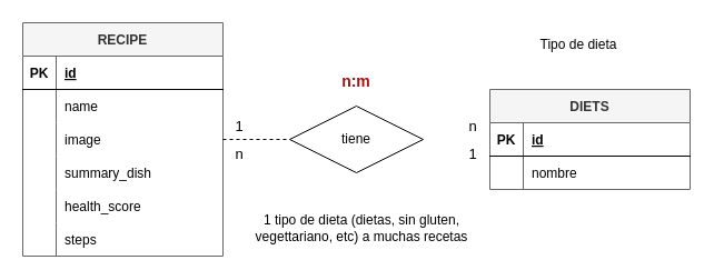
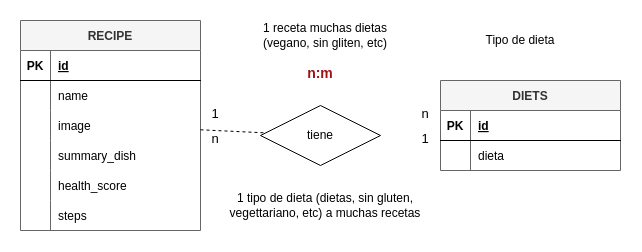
  <mxCell id="0" />
  <mxCell id="1" parent="0" />
  <mxCell id="2" value="RECIPE" style="shape=table;startSize=30;container=1;collapsible=1;childLayout=tableLayout;fixedRows=1;rowLines=0;fontStyle=1;align=center;resizeLast=1;fillColor=#f5f5f5;strokeColor=#666666;fontColor=#333333;" parent="1" vertex="1"><mxGeometry x="20" y="20" width="180" height="210" as="geometry" /></mxCell>
  <mxCell id="3" value="" style="shape=tableRow;horizontal=0;startSize=0;swimlaneHead=0;swimlaneBody=0;fillColor=none;collapsible=0;dropTarget=0;points=[[0,0.5],[1,0.5]];portConstraint=eastwest;top=0;left=0;right=0;bottom=1;" parent="2" vertex="1"><mxGeometry y="30" width="180" height="30" as="geometry" /></mxCell>
  <mxCell id="4" value="PK" style="shape=partialRectangle;connectable=0;fillColor=none;top=0;left=0;bottom=0;right=0;fontStyle=1;overflow=hidden;" parent="3" vertex="1"><mxGeometry width="30" height="30" as="geometry"><mxRectangle width="30" height="30" as="alternateBounds" /></mxGeometry></mxCell>
  <mxCell id="5" value="id" style="shape=partialRectangle;connectable=0;fillColor=none;top=0;left=0;bottom=0;right=0;align=left;spacingLeft=6;fontStyle=5;overflow=hidden;" parent="3" vertex="1"><mxGeometry x="30" width="150" height="30" as="geometry"><mxRectangle width="150" height="30" as="alternateBounds" /></mxGeometry></mxCell>
  <mxCell id="6" value="" style="shape=tableRow;horizontal=0;startSize=0;swimlaneHead=0;swimlaneBody=0;fillColor=none;collapsible=0;dropTarget=0;points=[[0,0.5],[1,0.5]];portConstraint=eastwest;top=0;left=0;right=0;bottom=0;" parent="2" vertex="1"><mxGeometry y="60" width="180" height="30" as="geometry" /></mxCell>
  <mxCell id="7" value="" style="shape=partialRectangle;connectable=0;fillColor=none;top=0;left=0;bottom=0;right=0;editable=1;overflow=hidden;" parent="6" vertex="1"><mxGeometry width="30" height="30" as="geometry"><mxRectangle width="30" height="30" as="alternateBounds" /></mxGeometry></mxCell>
  <mxCell id="8" value="name" style="shape=partialRectangle;connectable=0;fillColor=none;top=0;left=0;bottom=0;right=0;align=left;spacingLeft=6;overflow=hidden;" parent="6" vertex="1"><mxGeometry x="30" width="150" height="30" as="geometry"><mxRectangle width="150" height="30" as="alternateBounds" /></mxGeometry></mxCell>
  <mxCell id="9" value="" style="shape=tableRow;horizontal=0;startSize=0;swimlaneHead=0;swimlaneBody=0;fillColor=none;collapsible=0;dropTarget=0;points=[[0,0.5],[1,0.5]];portConstraint=eastwest;top=0;left=0;right=0;bottom=0;" parent="2" vertex="1"><mxGeometry y="90" width="180" height="30" as="geometry" /></mxCell>
  <mxCell id="10" value="" style="shape=partialRectangle;connectable=0;fillColor=none;top=0;left=0;bottom=0;right=0;editable=1;overflow=hidden;" parent="9" vertex="1"><mxGeometry width="30" height="30" as="geometry"><mxRectangle width="30" height="30" as="alternateBounds" /></mxGeometry></mxCell>
  <mxCell id="11" value="image" style="shape=partialRectangle;connectable=0;fillColor=none;top=0;left=0;bottom=0;right=0;align=left;spacingLeft=6;overflow=hidden;" parent="9" vertex="1"><mxGeometry x="30" width="150" height="30" as="geometry"><mxRectangle width="150" height="30" as="alternateBounds" /></mxGeometry></mxCell>
  <mxCell id="12" value="" style="shape=tableRow;horizontal=0;startSize=0;swimlaneHead=0;swimlaneBody=0;fillColor=none;collapsible=0;dropTarget=0;points=[[0,0.5],[1,0.5]];portConstraint=eastwest;top=0;left=0;right=0;bottom=0;" parent="2" vertex="1"><mxGeometry y="120" width="180" height="30" as="geometry" /></mxCell>
  <mxCell id="13" value="" style="shape=partialRectangle;connectable=0;fillColor=none;top=0;left=0;bottom=0;right=0;editable=1;overflow=hidden;" parent="12" vertex="1"><mxGeometry width="30" height="30" as="geometry"><mxRectangle width="30" height="30" as="alternateBounds" /></mxGeometry></mxCell>
  <mxCell id="14" value="summary_dish" style="shape=partialRectangle;connectable=0;fillColor=none;top=0;left=0;bottom=0;right=0;align=left;spacingLeft=6;overflow=hidden;" parent="12" vertex="1"><mxGeometry x="30" width="150" height="30" as="geometry"><mxRectangle width="150" height="30" as="alternateBounds" /></mxGeometry></mxCell>
  <mxCell id="15" value="" style="shape=tableRow;horizontal=0;startSize=0;swimlaneHead=0;swimlaneBody=0;fillColor=none;collapsible=0;dropTarget=0;points=[[0,0.5],[1,0.5]];portConstraint=eastwest;top=0;left=0;right=0;bottom=0;" parent="2" vertex="1"><mxGeometry y="150" width="180" height="30" as="geometry" /></mxCell>
  <mxCell id="16" value="" style="shape=partialRectangle;connectable=0;fillColor=none;top=0;left=0;bottom=0;right=0;editable=1;overflow=hidden;" parent="15" vertex="1"><mxGeometry width="30" height="30" as="geometry"><mxRectangle width="30" height="30" as="alternateBounds" /></mxGeometry></mxCell>
  <mxCell id="17" value="health_score" style="shape=partialRectangle;connectable=0;fillColor=none;top=0;left=0;bottom=0;right=0;align=left;spacingLeft=6;overflow=hidden;" parent="15" vertex="1"><mxGeometry x="30" width="150" height="30" as="geometry"><mxRectangle width="150" height="30" as="alternateBounds" /></mxGeometry></mxCell>
  <mxCell id="18" value="" style="shape=tableRow;horizontal=0;startSize=0;swimlaneHead=0;swimlaneBody=0;fillColor=none;collapsible=0;dropTarget=0;points=[[0,0.5],[1,0.5]];portConstraint=eastwest;top=0;left=0;right=0;bottom=0;" parent="2" vertex="1"><mxGeometry y="180" width="180" height="30" as="geometry" /></mxCell>
  <mxCell id="19" value="" style="shape=partialRectangle;connectable=0;fillColor=none;top=0;left=0;bottom=0;right=0;editable=1;overflow=hidden;" parent="18" vertex="1"><mxGeometry width="30" height="30" as="geometry"><mxRectangle width="30" height="30" as="alternateBounds" /></mxGeometry></mxCell>
  <mxCell id="20" value="steps" style="shape=partialRectangle;connectable=0;fillColor=none;top=0;left=0;bottom=0;right=0;align=left;spacingLeft=6;overflow=hidden;" parent="18" vertex="1"><mxGeometry x="30" width="150" height="30" as="geometry"><mxRectangle width="150" height="30" as="alternateBounds" /></mxGeometry></mxCell>
  <mxCell id="21" value="DIETS" style="shape=table;startSize=30;container=1;collapsible=1;childLayout=tableLayout;fixedRows=1;rowLines=0;fontStyle=1;align=center;resizeLast=1;fillColor=#f5f5f5;fontColor=#333333;strokeColor=#666666;" parent="1" vertex="1"><mxGeometry x="440" y="80" width="180" height="90" as="geometry" /></mxCell>
  <mxCell id="22" value="" style="shape=tableRow;horizontal=0;startSize=0;swimlaneHead=0;swimlaneBody=0;fillColor=none;collapsible=0;dropTarget=0;points=[[0,0.5],[1,0.5]];portConstraint=eastwest;top=0;left=0;right=0;bottom=1;" parent="21" vertex="1"><mxGeometry y="30" width="180" height="30" as="geometry" /></mxCell>
  <mxCell id="23" value="PK" style="shape=partialRectangle;connectable=0;fillColor=none;top=0;left=0;bottom=0;right=0;fontStyle=1;overflow=hidden;" parent="22" vertex="1"><mxGeometry width="30" height="30" as="geometry"><mxRectangle width="30" height="30" as="alternateBounds" /></mxGeometry></mxCell>
  <mxCell id="24" value="id" style="shape=partialRectangle;connectable=0;fillColor=none;top=0;left=0;bottom=0;right=0;align=left;spacingLeft=6;fontStyle=5;overflow=hidden;" parent="22" vertex="1"><mxGeometry x="30" width="150" height="30" as="geometry"><mxRectangle width="150" height="30" as="alternateBounds" /></mxGeometry></mxCell>
  <mxCell id="25" value="" style="shape=tableRow;horizontal=0;startSize=0;swimlaneHead=0;swimlaneBody=0;fillColor=none;collapsible=0;dropTarget=0;points=[[0,0.5],[1,0.5]];portConstraint=eastwest;top=0;left=0;right=0;bottom=0;" parent="21" vertex="1"><mxGeometry y="60" width="180" height="30" as="geometry" /></mxCell>
  <mxCell id="26" value="" style="shape=partialRectangle;connectable=0;fillColor=none;top=0;left=0;bottom=0;right=0;editable=1;overflow=hidden;" parent="25" vertex="1"><mxGeometry width="30" height="30" as="geometry"><mxRectangle width="30" height="30" as="alternateBounds" /></mxGeometry></mxCell>
- <mxCell id="27" value="nombre" style="shape=partialRectangle;connectable=0;fillColor=none;top=0;left=0;bottom=0;right=0;align=left;spacingLeft=6;overflow=hidden;" parent="25" vertex="1"><mxGeometry x="30" width="150" height="30" as="geometry"><mxRectangle width="150" height="30" as="alternateBounds" /></mxGeometry></mxCell>
- <mxCell id="28" value="tiene" style="shape=rhombus;perimeter=rhombusPerimeter;whiteSpace=wrap;html=1;align=center;" parent="1" vertex="1"><mxGeometry x="260" y="95" width="120" height="60" as="geometry" /></mxCell>
+ <mxCell id="27" value="dieta" style="shape=partialRectangle;connectable=0;fillColor=none;top=0;left=0;bottom=0;right=0;align=left;spacingLeft=6;overflow=hidden;" parent="25" vertex="1"><mxGeometry x="30" width="150" height="30" as="geometry"><mxRectangle width="150" height="30" as="alternateBounds" /></mxGeometry></mxCell>
+ <mxCell id="28" value="tiene" style="shape=rhombus;perimeter=rhombusPerimeter;whiteSpace=wrap;html=1;align=center;" parent="1" vertex="1"><mxGeometry x="260" y="105" width="120" height="60" as="geometry" /></mxCell>
  <mxCell id="29" value="Tipo de dieta" style="text;html=1;strokeColor=none;fillColor=none;align=center;verticalAlign=middle;whiteSpace=wrap;rounded=0;" parent="1" vertex="1"><mxGeometry x="470" y="25" width="100" height="30" as="geometry" /></mxCell>
  <mxCell id="30" value="" style="endArrow=none;html=1;rounded=0;dashed=1;" parent="1" source="2" target="28" edge="1"><mxGeometry width="50" height="50" relative="1" as="geometry"><mxPoint x="310" y="105" as="sourcePoint" /><mxPoint x="360" y="55" as="targetPoint" /></mxGeometry></mxCell>
  <mxCell id="31" value="1" style="text;html=1;strokeColor=none;fillColor=none;align=center;verticalAlign=middle;whiteSpace=wrap;rounded=0;fontSize=13;" parent="1" vertex="1"><mxGeometry x="200" y="100" width="30" height="25" as="geometry" /></mxCell>
  <mxCell id="32" value="n" style="text;html=1;strokeColor=none;fillColor=none;align=center;verticalAlign=middle;whiteSpace=wrap;rounded=0;fontSize=13;" parent="1" vertex="1"><mxGeometry x="410" y="100" width="30" height="25" as="geometry" /></mxCell>
  <mxCell id="33" value="n" style="text;html=1;strokeColor=none;fillColor=none;align=center;verticalAlign=middle;whiteSpace=wrap;rounded=0;fontSize=13;" parent="1" vertex="1"><mxGeometry x="200" y="125" width="30" height="25" as="geometry" /></mxCell>
  <mxCell id="34" value="1" style="text;html=1;strokeColor=none;fillColor=none;align=center;verticalAlign=middle;whiteSpace=wrap;rounded=0;fontSize=13;" parent="1" vertex="1"><mxGeometry x="410" y="125" width="30" height="25" as="geometry" /></mxCell>
  <mxCell id="35" value="n:m" style="text;html=1;strokeColor=none;fillColor=none;align=center;verticalAlign=middle;whiteSpace=wrap;rounded=0;fontStyle=1;fontColor=#a11212;fontSize=14;" parent="1" vertex="1"><mxGeometry x="305" y="60" width="30" height="25" as="geometry" /></mxCell>
+ <mxCell id="36" value="1 receta muchas dietas (vegano, sin gliten, etc)" style="text;html=1;strokeColor=none;fillColor=none;align=center;verticalAlign=middle;whiteSpace=wrap;rounded=0;" parent="1" vertex="1"><mxGeometry x="240" y="20" width="170" height="30" as="geometry" /></mxCell>
  <mxCell id="37" value="1 tipo de dieta (dietas, sin gluten, vegettariano, etc) a muchas recetas" style="text;html=1;strokeColor=none;fillColor=none;align=center;verticalAlign=middle;whiteSpace=wrap;rounded=0;" parent="1" vertex="1"><mxGeometry x="220" y="190" width="210" height="30" as="geometry" /></mxCell>
